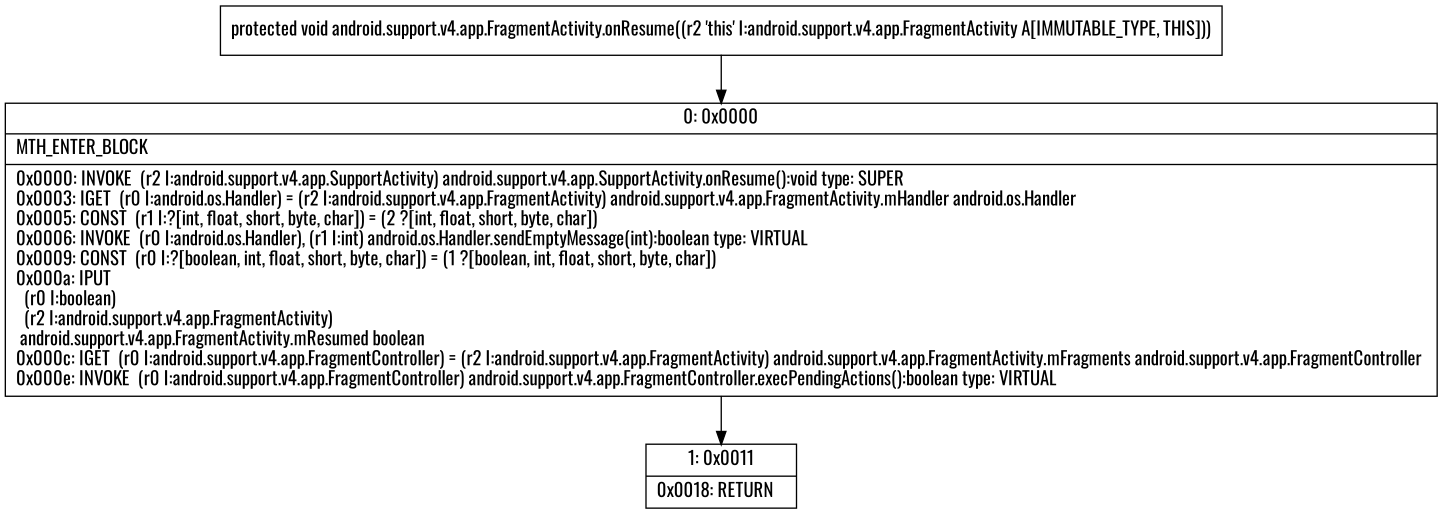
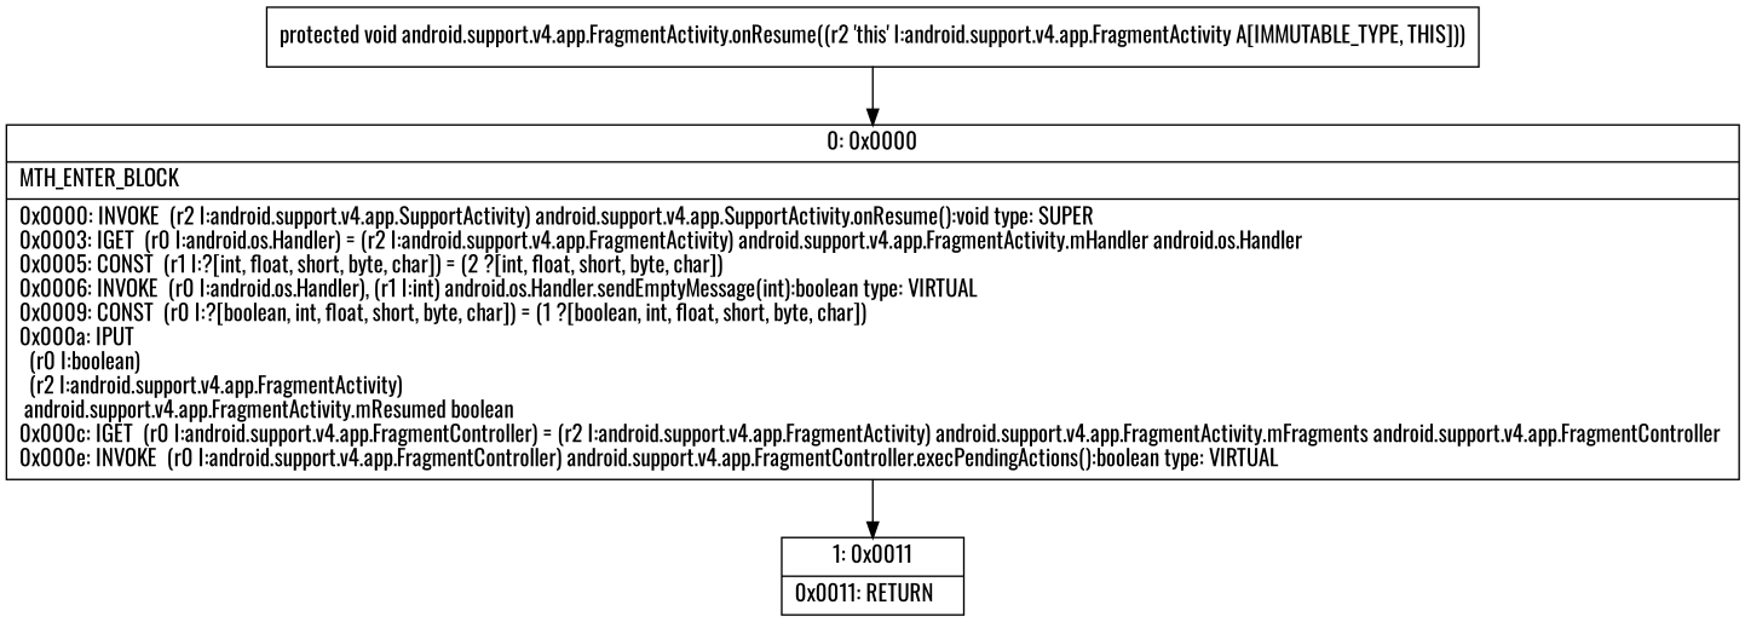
  digraph {
    fontname=Oswald
    node [shape=record fontname=Oswald]
    edge [fontname=Oswald]
    n1 [label="{0\:\ 0x0000|MTH_ENTER_BLOCK\l|0x0000: INVOKE  (r2 I:android.support.v4.app.SupportActivity) android.support.v4.app.SupportActivity.onResume():void type: SUPER \l0x0003: IGET  (r0 I:android.os.Handler) = (r2 I:android.support.v4.app.FragmentActivity) android.support.v4.app.FragmentActivity.mHandler android.os.Handler \l0x0005: CONST  (r1 I:?[int, float, short, byte, char]) = (2 ?[int, float, short, byte, char]) \l0x0006: INVOKE  (r0 I:android.os.Handler), (r1 I:int) android.os.Handler.sendEmptyMessage(int):boolean type: VIRTUAL \l0x0009: CONST  (r0 I:?[boolean, int, float, short, byte, char]) = (1 ?[boolean, int, float, short, byte, char]) \l0x000a: IPUT  \l  (r0 I:boolean)\l  (r2 I:android.support.v4.app.FragmentActivity)\l android.support.v4.app.FragmentActivity.mResumed boolean \l0x000c: IGET  (r0 I:android.support.v4.app.FragmentController) = (r2 I:android.support.v4.app.FragmentActivity) android.support.v4.app.FragmentActivity.mFragments android.support.v4.app.FragmentController \l0x000e: INVOKE  (r0 I:android.support.v4.app.FragmentController) android.support.v4.app.FragmentController.execPendingActions():boolean type: VIRTUAL \l}"]
-   n2 [label="{1\:\ 0x0011|0x0018: RETURN   \l}"]
+   n2 [label="{1\:\ 0x0011|0x0011: RETURN   \l}"]
    n3 [label="{protected void android.support.v4.app.FragmentActivity.onResume((r2 'this' I:android.support.v4.app.FragmentActivity A[IMMUTABLE_TYPE, THIS])) }"]
    n1 -> n2
    n3 -> n1
  }
